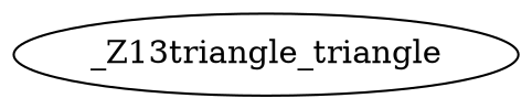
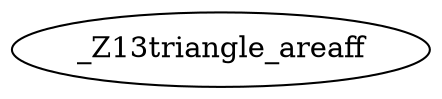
  digraph {
-   n1 [label=_Z13triangle_triangle]
+   n1 [label=_Z13triangle_areaff]
  }
